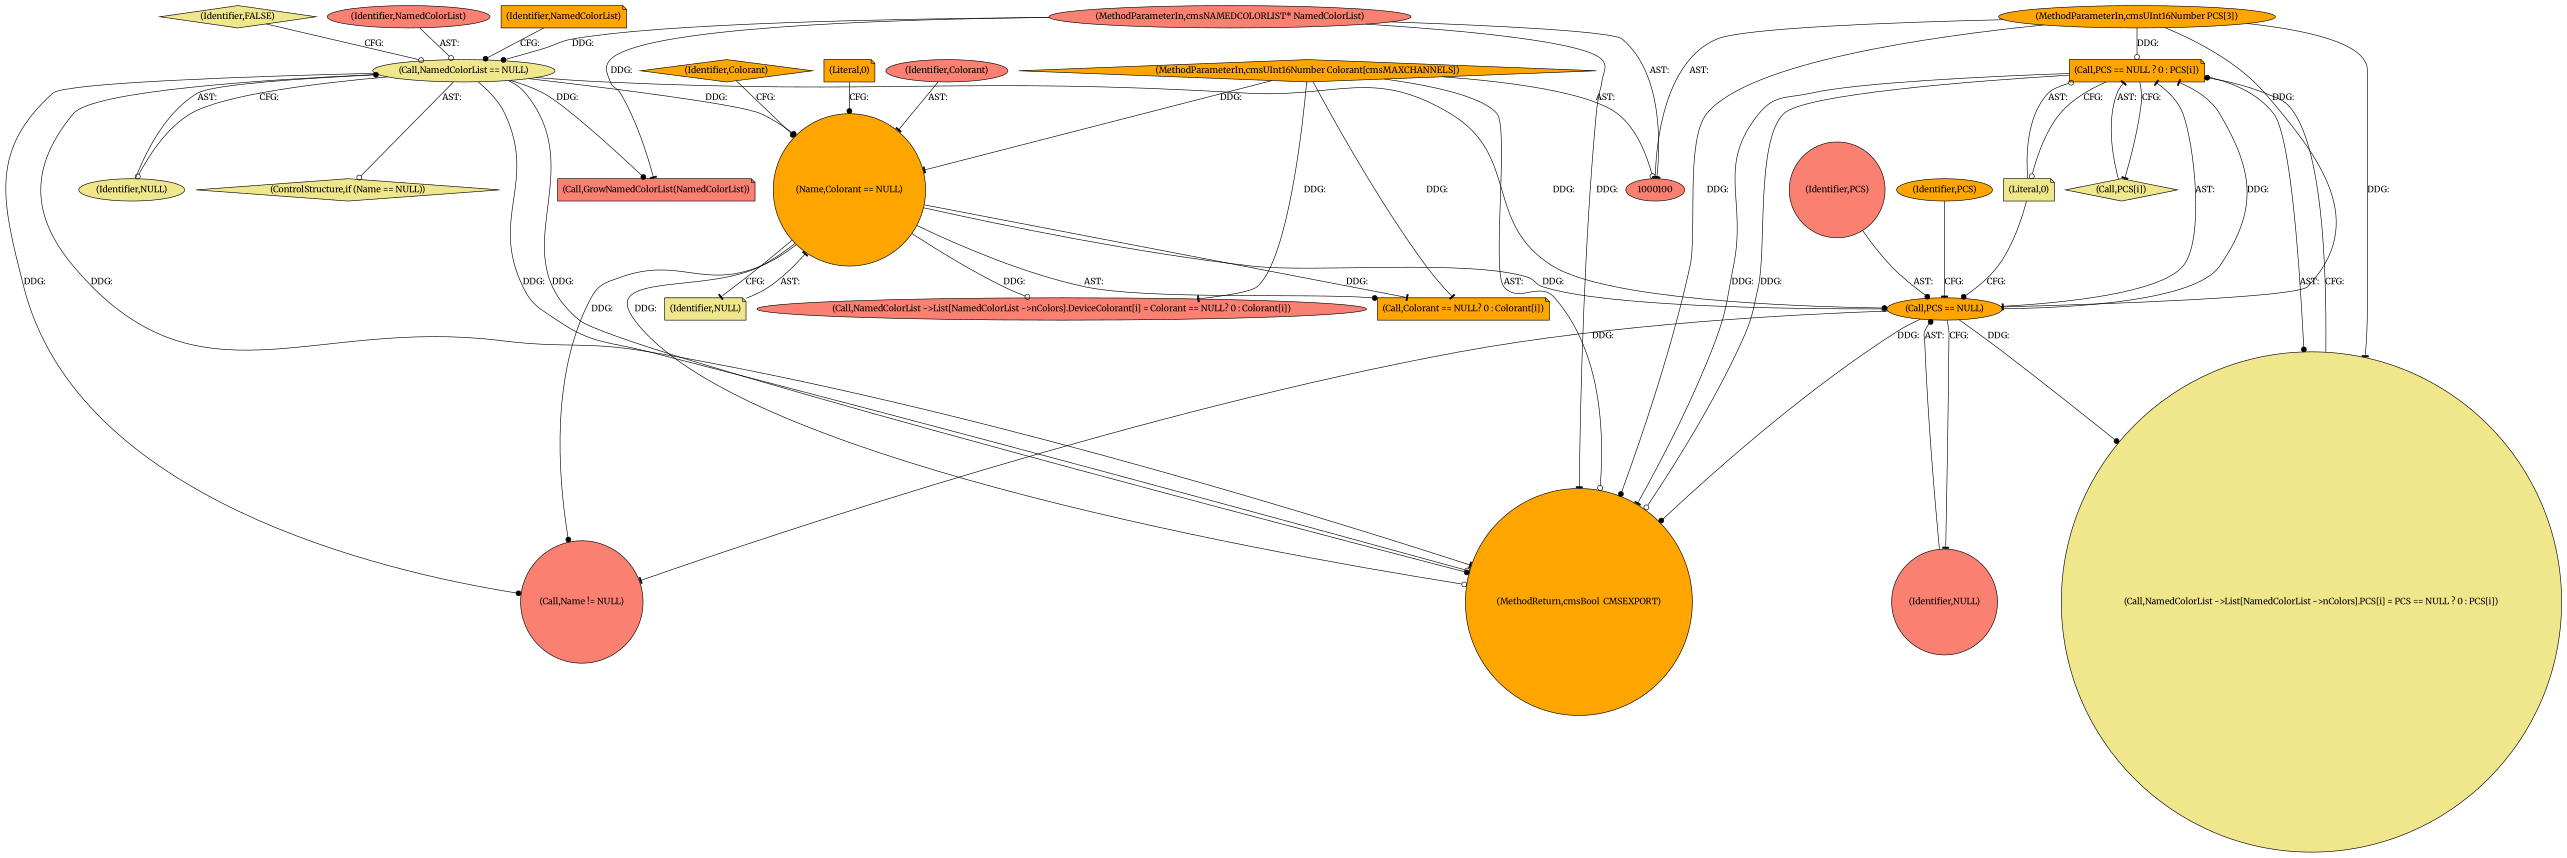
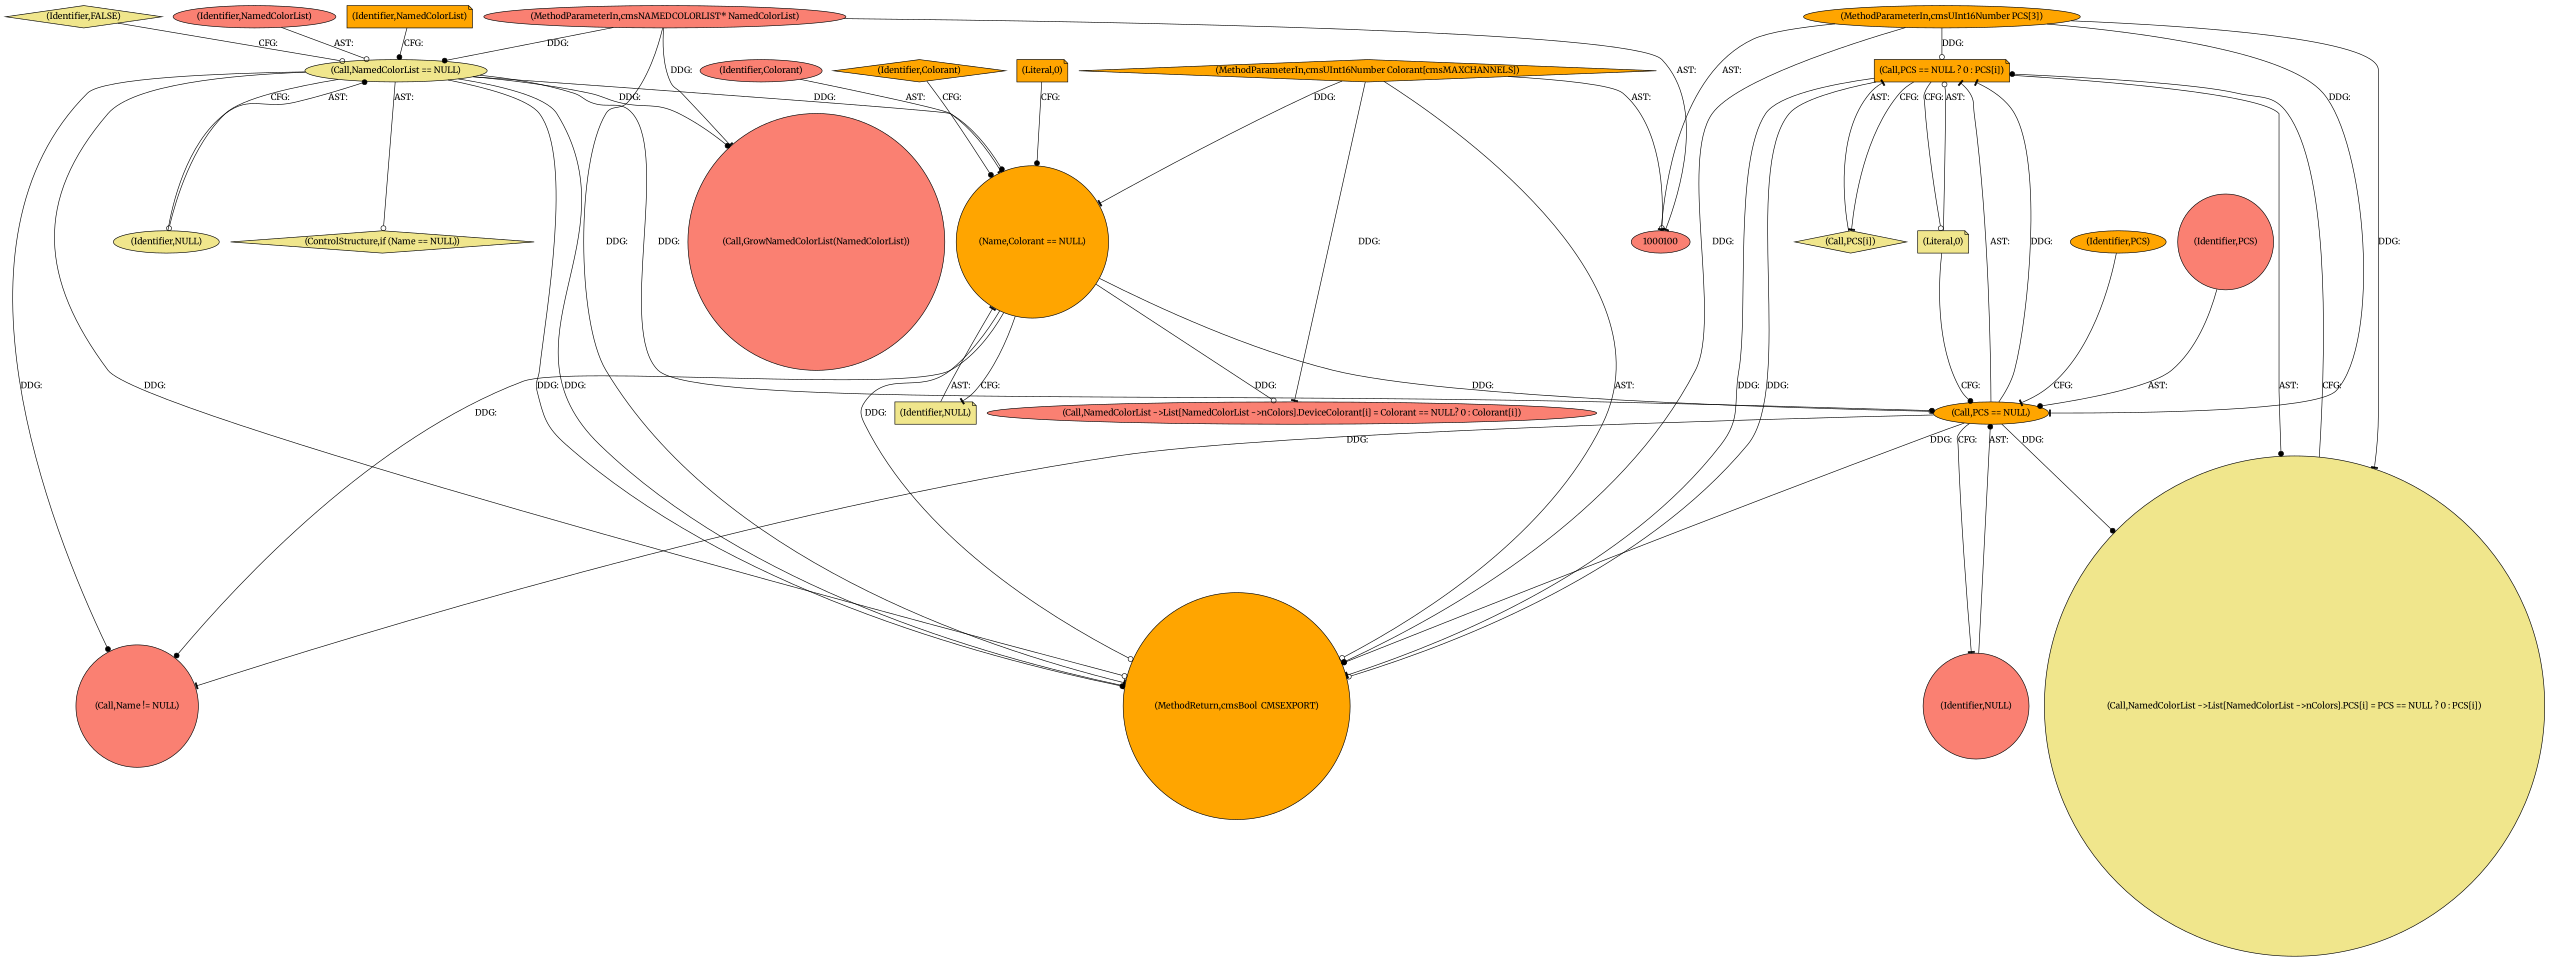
  digraph {
    fontname=Merriweather
    node [fillcolor=orange fontname=Merriweather shape=ellipse style=filled]
    edge [arrowhead=tee fontname=Merriweather]
    n1 [label="(Call,PCS == NULL ? 0 : PCS[i])" shape=note]
    n2 [label="(MethodReturn,cmsBool  CMSEXPORT)" shape=circle]
    n3 [fillcolor=khaki label="(Literal,0)" shape=note]
    n4 [fillcolor=khaki label="(Call,NamedColorList ->List[NamedColorList ->nColors].PCS[i] = PCS == NULL ? 0 : PCS[i])" shape=circle]
    n5 [fillcolor=khaki label="(Call,PCS[i])" shape=diamond]
    n6 [label="(Call,PCS == NULL)"]
    n7 [fillcolor=salmon label="(Identifier,NULL)" shape=circle]
    n8 [fillcolor=salmon label="(Call,Name != NULL)" shape=circle]
    n9 [label="(MethodParameterIn,cmsUInt16Number PCS[3])"]
    1000100 [fillcolor=salmon]
    n11 [fillcolor=khaki label="(Call,NamedColorList == NULL)"]
    n12 [label="(Name,Colorant == NULL)" shape=circle]
    n13 [fillcolor=khaki label="(Identifier,NULL)"]
    n14 [fillcolor=khaki label="(ControlStructure,if (Name == NULL))" shape=diamond]
-   n15 [fillcolor=salmon label="(Call,GrowNamedColorList(NamedColorList))" shape=note]
+   n15 [fillcolor=salmon label="(Call,GrowNamedColorList(NamedColorList))" shape=circle]
    n16 [fillcolor=salmon label="(Call,NamedColorList ->List[NamedColorList ->nColors].DeviceColorant[i] = Colorant == NULL? 0 : Colorant[i])"]
-   n17 [label="(Call,Colorant == NULL? 0 : Colorant[i])" shape=note]
    n18 [fillcolor=khaki label="(Identifier,NULL)" shape=note]
    n19 [fillcolor=salmon label="(MethodParameterIn,cmsNAMEDCOLORLIST* NamedColorList)"]
    n20 [label="(MethodParameterIn,cmsUInt16Number Colorant[cmsMAXCHANNELS])" shape=diamond]
    n21 [label="(Literal,0)" shape=note]
    n22 [label="(Identifier,NamedColorList)" shape=note]
    n23 [fillcolor=salmon label="(Identifier,Colorant)"]
    n24 [fillcolor=khaki label="(Identifier,FALSE)" shape=diamond]
    n25 [fillcolor=salmon label="(Identifier,PCS)" shape=circle]
    n26 [label="(Identifier,PCS)"]
    n27 [label="(Identifier,Colorant)" shape=diamond]
    n28 [fillcolor=salmon label="(Identifier,NamedColorList)"]
    n1 -> n2 [arrowhead=odot label="DDG: "]
    n1 -> n2 [label="DDG: "]
    n1 -> n3 [arrowhead=odot label="CFG: "]
    n1 -> n4 [arrowhead=dot label="AST: "]
    n1 -> n5 [label="CFG: "]
    n3 -> n1 [arrowhead=odot label="AST: "]
    n3 -> n6 [arrowhead=dot label="CFG: "]
    n4 -> n1 [arrowhead=dot label="CFG: "]
    n5 -> n1 [label="AST: "]
    n6 -> n1 [label="AST: "]
    n6 -> n1 [label="DDG: "]
    n6 -> n2 [arrowhead=dot label="DDG: "]
    n6 -> n4 [arrowhead=dot label="DDG: "]
    n6 -> n7 [label="CFG: "]
    n6 -> n8 [label="DDG: "]
    n7 -> n6 [arrowhead=dot label="AST: "]
    n9 -> n1 [arrowhead=odot label="DDG: "]
    n9 -> n2 [arrowhead=dot label="DDG: "]
    n9 -> n4 [label="DDG: "]
    n9 -> n6 [label="DDG: "]
    n9 -> 1000100 [label="AST: "]
    n11 -> n2 [arrowhead=dot label="DDG: "]
    n11 -> n2 [label="DDG: "]
    n11 -> n2 [arrowhead=odot label="DDG: "]
    n11 -> n6 [arrowhead=dot label="DDG: "]
    n11 -> n8 [arrowhead=dot label="DDG: "]
    n11 -> n12 [arrowhead=dot label="DDG: "]
    n11 -> n13 [arrowhead=odot label="CFG: "]
    n11 -> n14 [arrowhead=odot label="AST: "]
    n11 -> n15 [arrowhead=dot label="DDG: "]
    n12 -> n2 [arrowhead=odot label="DDG: "]
    n12 -> n6 [arrowhead=odot label="DDG: "]
    n12 -> n8 [arrowhead=dot label="DDG: "]
    n12 -> n16 [arrowhead=odot label="DDG: "]
-   n12 -> n17 [arrowhead=dot label="AST: "]
-   n12 -> n17 [label="DDG: "]
    n12 -> n18 [label="CFG: "]
    n13 -> n11 [arrowhead=dot label="AST: "]
    n18 -> n12 [label="AST: "]
    n19 -> n2 [label="DDG: "]
    n19 -> 1000100 [label="AST: "]
    n19 -> n11 [arrowhead=dot label="DDG: "]
    n19 -> n15 [label="DDG: "]
    n20 -> n2 [arrowhead=odot label="AST: "]
    n20 -> 1000100 [arrowhead=odot label="AST: "]
    n20 -> n12 [label="DDG: "]
    n20 -> n16 [label="DDG: "]
-   n20 -> n17 [label="DDG: "]
    n21 -> n12 [arrowhead=dot label="CFG: "]
    n22 -> n11 [arrowhead=dot label="CFG: "]
    n23 -> n12 [label="AST: "]
    n24 -> n11 [arrowhead=odot label="CFG: "]
    n25 -> n6 [arrowhead=dot label="AST: "]
    n26 -> n6 [label="CFG: "]
    n27 -> n12 [arrowhead=dot label="CFG: "]
    n28 -> n11 [arrowhead=odot label="AST: "]
  }
